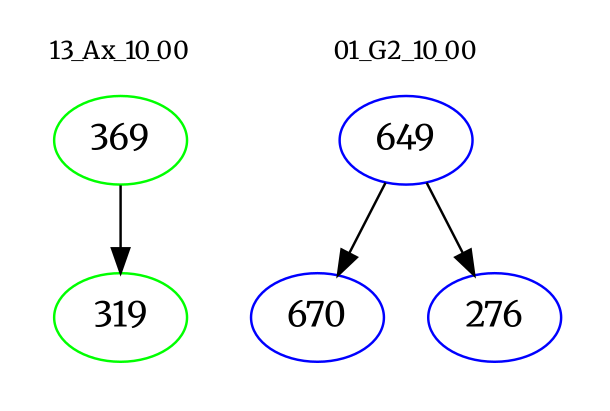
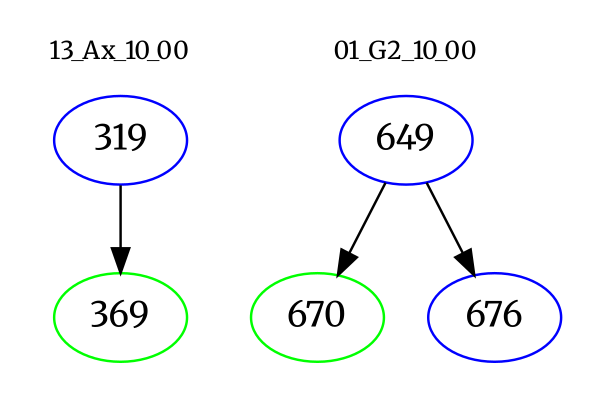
  digraph {
    fontname=Merriweather
    node [color=green fontname=Merriweather]
    edge [color=black fontname=Merriweather]
-   n1 [label=319]
+   n1 [color=blue label=319]
    n2 [label=369]
    n3 [color=blue label=649]
-   n4 [color=blue label=670]
-   n5 [color=blue label=276]
+   n4 [label=670]
+   n5 [color=blue label=676]
    subgraph cluster_1 {
      color=white
      fontsize=10
      label="13_Ax_10_00"
      n1
      n2
    }
    subgraph cluster_2 {
      color=white
      fontsize=10
      label="01_G2_10_00"
      n3
      n4
      n5
    }
-   n2 -> n1
+   n1 -> n2
    n3 -> n4
    n3 -> n5
  }
